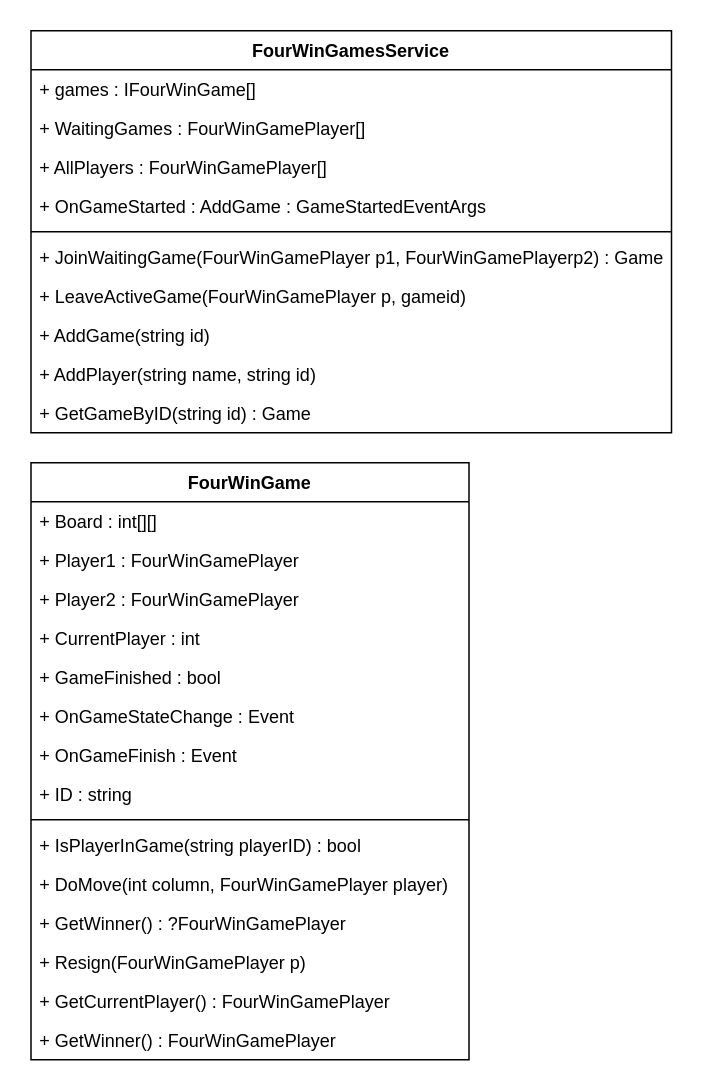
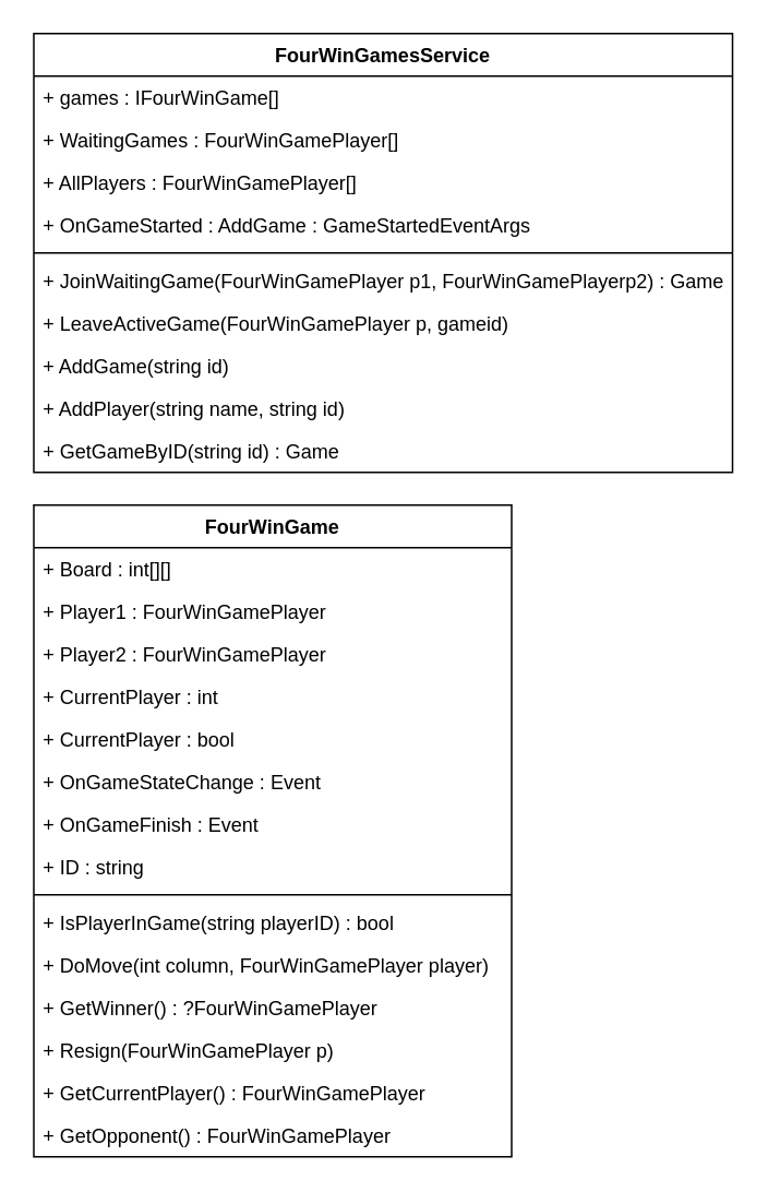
  <mxCell id="0" />
  <mxCell id="1" parent="0" />
  <mxCell id="2" value="FourWinGame" style="swimlane;fontStyle=1;align=center;verticalAlign=top;childLayout=stackLayout;horizontal=1;startSize=26;horizontalStack=0;resizeParent=1;resizeParentMax=0;resizeLast=0;collapsible=1;marginBottom=0;" parent="1" vertex="1"><mxGeometry x="20" y="308" width="292" height="398" as="geometry" /></mxCell>
  <mxCell id="3" value="+ Board : int[][]&#10;" style="text;strokeColor=none;fillColor=none;align=left;verticalAlign=top;spacingLeft=4;spacingRight=4;overflow=hidden;rotatable=0;points=[[0,0.5],[1,0.5]];portConstraint=eastwest;" parent="2" vertex="1"><mxGeometry y="26" width="292" height="26" as="geometry" /></mxCell>
  <mxCell id="4" value="+ Player1 : FourWinGamePlayer" style="text;strokeColor=none;fillColor=none;align=left;verticalAlign=top;spacingLeft=4;spacingRight=4;overflow=hidden;rotatable=0;points=[[0,0.5],[1,0.5]];portConstraint=eastwest;" parent="2" vertex="1"><mxGeometry y="52" width="292" height="26" as="geometry" /></mxCell>
  <mxCell id="5" value="+ Player2 : FourWinGamePlayer" style="text;strokeColor=none;fillColor=none;align=left;verticalAlign=top;spacingLeft=4;spacingRight=4;overflow=hidden;rotatable=0;points=[[0,0.5],[1,0.5]];portConstraint=eastwest;" parent="2" vertex="1"><mxGeometry y="78" width="292" height="26" as="geometry" /></mxCell>
  <mxCell id="6" value="+ CurrentPlayer : int" style="text;strokeColor=none;fillColor=none;align=left;verticalAlign=top;spacingLeft=4;spacingRight=4;overflow=hidden;rotatable=0;points=[[0,0.5],[1,0.5]];portConstraint=eastwest;" parent="2" vertex="1"><mxGeometry y="104" width="292" height="26" as="geometry" /></mxCell>
- <mxCell id="7" value="+ GameFinished : bool" style="text;strokeColor=none;fillColor=none;align=left;verticalAlign=top;spacingLeft=4;spacingRight=4;overflow=hidden;rotatable=0;points=[[0,0.5],[1,0.5]];portConstraint=eastwest;" parent="2" vertex="1"><mxGeometry y="130" width="292" height="26" as="geometry" /></mxCell>
+ <mxCell id="7" value="+ CurrentPlayer : bool" style="text;strokeColor=none;fillColor=none;align=left;verticalAlign=top;spacingLeft=4;spacingRight=4;overflow=hidden;rotatable=0;points=[[0,0.5],[1,0.5]];portConstraint=eastwest;" parent="2" vertex="1"><mxGeometry y="130" width="292" height="26" as="geometry" /></mxCell>
  <mxCell id="8" value="+ OnGameStateChange : Event" style="text;strokeColor=none;fillColor=none;align=left;verticalAlign=top;spacingLeft=4;spacingRight=4;overflow=hidden;rotatable=0;points=[[0,0.5],[1,0.5]];portConstraint=eastwest;" parent="2" vertex="1"><mxGeometry y="156" width="292" height="26" as="geometry" /></mxCell>
  <mxCell id="9" value="+ OnGameFinish : Event" style="text;strokeColor=none;fillColor=none;align=left;verticalAlign=top;spacingLeft=4;spacingRight=4;overflow=hidden;rotatable=0;points=[[0,0.5],[1,0.5]];portConstraint=eastwest;" parent="2" vertex="1"><mxGeometry y="182" width="292" height="26" as="geometry" /></mxCell>
  <mxCell id="10" value="+ ID : string" style="text;strokeColor=none;fillColor=none;align=left;verticalAlign=top;spacingLeft=4;spacingRight=4;overflow=hidden;rotatable=0;points=[[0,0.5],[1,0.5]];portConstraint=eastwest;" parent="2" vertex="1"><mxGeometry y="208" width="292" height="26" as="geometry" /></mxCell>
  <mxCell id="11" value="" style="line;strokeWidth=1;fillColor=none;align=left;verticalAlign=middle;spacingTop=-1;spacingLeft=3;spacingRight=3;rotatable=0;labelPosition=right;points=[];portConstraint=eastwest;strokeColor=inherit;" parent="2" vertex="1"><mxGeometry y="234" width="292" height="8" as="geometry" /></mxCell>
  <mxCell id="12" value="+ IsPlayerInGame(string playerID) : bool" style="text;strokeColor=none;fillColor=none;align=left;verticalAlign=top;spacingLeft=4;spacingRight=4;overflow=hidden;rotatable=0;points=[[0,0.5],[1,0.5]];portConstraint=eastwest;" parent="2" vertex="1"><mxGeometry y="242" width="292" height="26" as="geometry" /></mxCell>
  <mxCell id="13" value="+ DoMove(int column, FourWinGamePlayer player)" style="text;strokeColor=none;fillColor=none;align=left;verticalAlign=top;spacingLeft=4;spacingRight=4;overflow=hidden;rotatable=0;points=[[0,0.5],[1,0.5]];portConstraint=eastwest;" parent="2" vertex="1"><mxGeometry y="268" width="292" height="26" as="geometry" /></mxCell>
  <mxCell id="14" value="+ GetWinner() : ?FourWinGamePlayer" style="text;strokeColor=none;fillColor=none;align=left;verticalAlign=top;spacingLeft=4;spacingRight=4;overflow=hidden;rotatable=0;points=[[0,0.5],[1,0.5]];portConstraint=eastwest;" parent="2" vertex="1"><mxGeometry y="294" width="292" height="26" as="geometry" /></mxCell>
  <mxCell id="15" value="+ Resign(FourWinGamePlayer p)" style="text;strokeColor=none;fillColor=none;align=left;verticalAlign=top;spacingLeft=4;spacingRight=4;overflow=hidden;rotatable=0;points=[[0,0.5],[1,0.5]];portConstraint=eastwest;" parent="2" vertex="1"><mxGeometry y="320" width="292" height="26" as="geometry" /></mxCell>
  <mxCell id="16" value="+ GetCurrentPlayer() : FourWinGamePlayer " style="text;strokeColor=none;fillColor=none;align=left;verticalAlign=top;spacingLeft=4;spacingRight=4;overflow=hidden;rotatable=0;points=[[0,0.5],[1,0.5]];portConstraint=eastwest;" parent="2" vertex="1"><mxGeometry y="346" width="292" height="26" as="geometry" /></mxCell>
- <mxCell id="17" value="+ GetWinner() : FourWinGamePlayer " style="text;strokeColor=none;fillColor=none;align=left;verticalAlign=top;spacingLeft=4;spacingRight=4;overflow=hidden;rotatable=0;points=[[0,0.5],[1,0.5]];portConstraint=eastwest;" parent="2" vertex="1"><mxGeometry y="372" width="292" height="26" as="geometry" /></mxCell>
+ <mxCell id="17" value="+ GetOpponent() : FourWinGamePlayer " style="text;strokeColor=none;fillColor=none;align=left;verticalAlign=top;spacingLeft=4;spacingRight=4;overflow=hidden;rotatable=0;points=[[0,0.5],[1,0.5]];portConstraint=eastwest;" parent="2" vertex="1"><mxGeometry y="372" width="292" height="26" as="geometry" /></mxCell>
  <mxCell id="18" value="FourWinGamesService" style="swimlane;fontStyle=1;align=center;verticalAlign=top;childLayout=stackLayout;horizontal=1;startSize=26;horizontalStack=0;resizeParent=1;resizeParentMax=0;resizeLast=0;collapsible=1;marginBottom=0;" parent="1" vertex="1"><mxGeometry x="20" y="20" width="427" height="268" as="geometry" /></mxCell>
  <mxCell id="19" value="+ games : IFourWinGame[]" style="text;strokeColor=none;fillColor=none;align=left;verticalAlign=top;spacingLeft=4;spacingRight=4;overflow=hidden;rotatable=0;points=[[0,0.5],[1,0.5]];portConstraint=eastwest;" parent="18" vertex="1"><mxGeometry y="26" width="427" height="26" as="geometry" /></mxCell>
  <mxCell id="20" value="+ WaitingGames : FourWinGamePlayer[]" style="text;strokeColor=none;fillColor=none;align=left;verticalAlign=top;spacingLeft=4;spacingRight=4;overflow=hidden;rotatable=0;points=[[0,0.5],[1,0.5]];portConstraint=eastwest;" parent="18" vertex="1"><mxGeometry y="52" width="427" height="26" as="geometry" /></mxCell>
  <mxCell id="21" value="+ AllPlayers : FourWinGamePlayer[]" style="text;strokeColor=none;fillColor=none;align=left;verticalAlign=top;spacingLeft=4;spacingRight=4;overflow=hidden;rotatable=0;points=[[0,0.5],[1,0.5]];portConstraint=eastwest;" parent="18" vertex="1"><mxGeometry y="78" width="427" height="26" as="geometry" /></mxCell>
  <mxCell id="22" value="+ OnGameStarted : AddGame : GameStartedEventArgs" style="text;strokeColor=none;fillColor=none;align=left;verticalAlign=top;spacingLeft=4;spacingRight=4;overflow=hidden;rotatable=0;points=[[0,0.5],[1,0.5]];portConstraint=eastwest;" parent="18" vertex="1"><mxGeometry y="104" width="427" height="26" as="geometry" /></mxCell>
  <mxCell id="23" value="" style="line;strokeWidth=1;fillColor=none;align=left;verticalAlign=middle;spacingTop=-1;spacingLeft=3;spacingRight=3;rotatable=0;labelPosition=right;points=[];portConstraint=eastwest;strokeColor=inherit;" parent="18" vertex="1"><mxGeometry y="130" width="427" height="8" as="geometry" /></mxCell>
  <mxCell id="24" value="+ JoinWaitingGame(FourWinGamePlayer p1, FourWinGamePlayerp2) : Game" style="text;strokeColor=none;fillColor=none;align=left;verticalAlign=top;spacingLeft=4;spacingRight=4;overflow=hidden;rotatable=0;points=[[0,0.5],[1,0.5]];portConstraint=eastwest;" parent="18" vertex="1"><mxGeometry y="138" width="427" height="26" as="geometry" /></mxCell>
  <mxCell id="25" value="+ LeaveActiveGame(FourWinGamePlayer p, gameid)" style="text;strokeColor=none;fillColor=none;align=left;verticalAlign=top;spacingLeft=4;spacingRight=4;overflow=hidden;rotatable=0;points=[[0,0.5],[1,0.5]];portConstraint=eastwest;" parent="18" vertex="1"><mxGeometry y="164" width="427" height="26" as="geometry" /></mxCell>
  <mxCell id="26" value="+ AddGame(string id)" style="text;strokeColor=none;fillColor=none;align=left;verticalAlign=top;spacingLeft=4;spacingRight=4;overflow=hidden;rotatable=0;points=[[0,0.5],[1,0.5]];portConstraint=eastwest;" parent="18" vertex="1"><mxGeometry y="190" width="427" height="26" as="geometry" /></mxCell>
  <mxCell id="27" value="+ AddPlayer(string name, string id)" style="text;strokeColor=none;fillColor=none;align=left;verticalAlign=top;spacingLeft=4;spacingRight=4;overflow=hidden;rotatable=0;points=[[0,0.5],[1,0.5]];portConstraint=eastwest;" parent="18" vertex="1"><mxGeometry y="216" width="427" height="26" as="geometry" /></mxCell>
  <mxCell id="28" value="+ GetGameByID(string id) : Game" style="text;strokeColor=none;fillColor=none;align=left;verticalAlign=top;spacingLeft=4;spacingRight=4;overflow=hidden;rotatable=0;points=[[0,0.5],[1,0.5]];portConstraint=eastwest;" parent="18" vertex="1"><mxGeometry y="242" width="427" height="26" as="geometry" /></mxCell>
